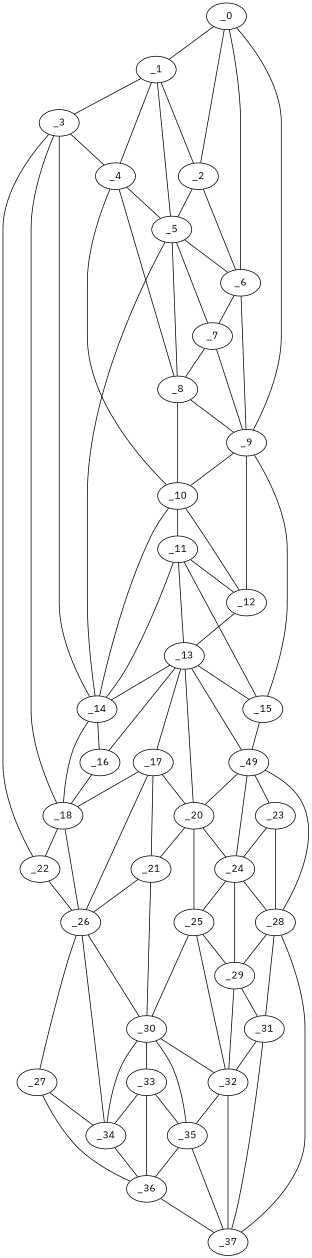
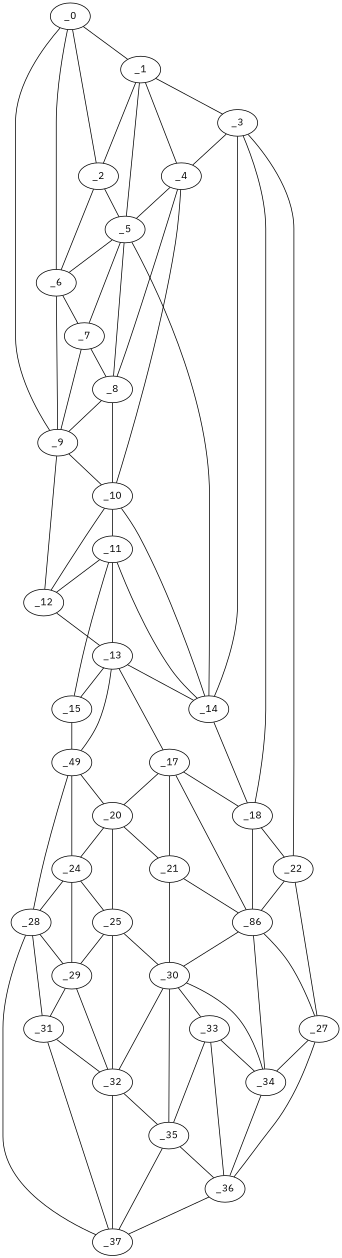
  graph {
    fontname="IBM Plex Sans"
    node [fontname="IBM Plex Sans" x=17 y=51]
    edge [fontname="IBM Plex Sans" valence=2]
    _0 [x=4 y=42]
    _1 [x=6]
    _2 [y=43]
    _6 [x=23 y=38]
    _9 [x=39 y=28]
    _3 [y=93]
    _4 [x=18 y=75]
    _5 [x=21 y=49]
    _7 [x=28 y=49]
    _10 [x=45 y=56]
    _12 [x=53 y=29]
    _15 [x=64 y=28]
    _14 [x=61 y=86]
    _18 [x=79 y=95]
    _22 [x=89 y=100]
    _8 [x=32]
    _11 [x=52 y=57]
    _13 [x=61 y=59]
    n19 [label=_49 x=81 y=30]
-   _16 [x=66 y=82]
-   _26 [x=91 y=88]
+   _26 [x=91 y=88 label=_86]
    _27 [x=97 y=98]
    _30 [x=103 y=72]
    _34 [x=113 y=80]
    _36 [x=119 y=90]
    _17 [x=79 y=76]
    _20 [x=83 y=57]
-   _23 [x=90 y=33]
    _24 [x=90 y=46]
    _28 [x=99 y=35]
    _21 [x=89 y=74]
    _25 [x=91 y=58]
    _29 [x=99 y=47]
    _31 [x=109 y=41]
    _37 [x=124 y=45]
    _32 [x=111 y=50]
    _33 [x=113 y=73]
    _35 [x=119 y=56]
    _0 -- _1 [valence=1]
    _0 -- _2
    _0 -- _6 [valence=1]
    _0 -- _9 [valence=1]
    _1 -- _2
    _1 -- _3 [valence=1]
    _1 -- _4
    _1 -- _5
    _2 -- _6
    _2 -- _5
    _6 -- _9
    _6 -- _7
    _9 -- _10 [valence=1]
    _9 -- _12
-   _9 -- _15 [valence=1]
    _3 -- _4 [valence=1]
    _3 -- _14
    _3 -- _18
    _3 -- _22 [valence=1]
    _4 -- _5
    _4 -- _10
    _4 -- _8
    _5 -- _6
    _5 -- _7
    _5 -- _14 [valence=1]
    _5 -- _8
    _7 -- _9
    _7 -- _8
    _10 -- _12 [valence=1]
    _10 -- _14 [valence=1]
    _10 -- _11
    _12 -- _13
    _15 -- n19 [valence=1]
    _14 -- _18 [valence=1]
-   _14 -- _16
    _18 -- _22
    _18 -- _26 [valence=1]
    _22 -- _26 [valence=1]
+   _22 -- _27 [valence=1]
    _8 -- _9
    _8 -- _10 [valence=1]
    _11 -- _12
    _11 -- _15
    _11 -- _14
    _11 -- _13
    _13 -- _15
    _13 -- _14
    _13 -- n19
-   _13 -- _16 [valence=1]
    _13 -- _17
-   _13 -- _20 [valence=1]
    n19 -- _20 [valence=1]
-   n19 -- _23 [valence=1]
    n19 -- _24
    n19 -- _28 [valence=1]
-   _16 -- _18
    _26 -- _27
    _26 -- _30
    _26 -- _34 [valence=1]
    _27 -- _34
    _27 -- _36 [valence=1]
    _30 -- _34
    _30 -- _32
    _30 -- _33
    _30 -- _35 [valence=1]
    _34 -- _36
    _36 -- _37 [valence=1]
    _17 -- _18
    _17 -- _26
    _17 -- _20
    _17 -- _21 [valence=1]
    _20 -- _24
    _20 -- _21
    _20 -- _25
-   _23 -- _24
-   _23 -- _28
    _24 -- _28
    _24 -- _25
    _24 -- _29
    _28 -- _29 [valence=1]
    _28 -- _31
    _28 -- _37 [valence=1]
    _21 -- _26
    _21 -- _30
    _25 -- _30
    _25 -- _29
    _25 -- _32
    _29 -- _31
    _29 -- _32
    _31 -- _37
    _31 -- _32
    _32 -- _37
    _32 -- _35
    _33 -- _34
    _33 -- _36
    _33 -- _35
    _35 -- _36
    _35 -- _37
  }
